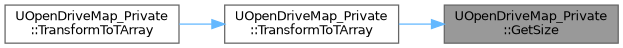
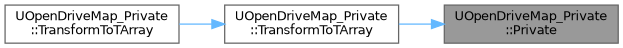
  digraph {
    rankdir=RL
    node [color=grey40 fillcolor=white fontname=Helvetica fontsize=10 shape=box style=filled]
    edge [color=steelblue1 dir=back fontname=Helvetica fontsize=10 labelfontname=Helvetica labelfontsize=10 style=solid]
-   n1 [color=gray40 fillcolor=grey60 fontcolor=black height=0.2 label="UOpenDriveMap_Private\l::GetSize" width=0.4]
+   n1 [color=gray40 fillcolor=grey60 fontcolor=black height=0.2 label="UOpenDriveMap_Private\l::Private" width=0.4]
    n2 [height=0.2 label="UOpenDriveMap_Private\l::TransformToTArray" width=0.4]
    n3 [height=0.2 label="UOpenDriveMap_Private\l::TransformToTArray" width=0.4]
    n1 -> n2
    n2 -> n3
  }
